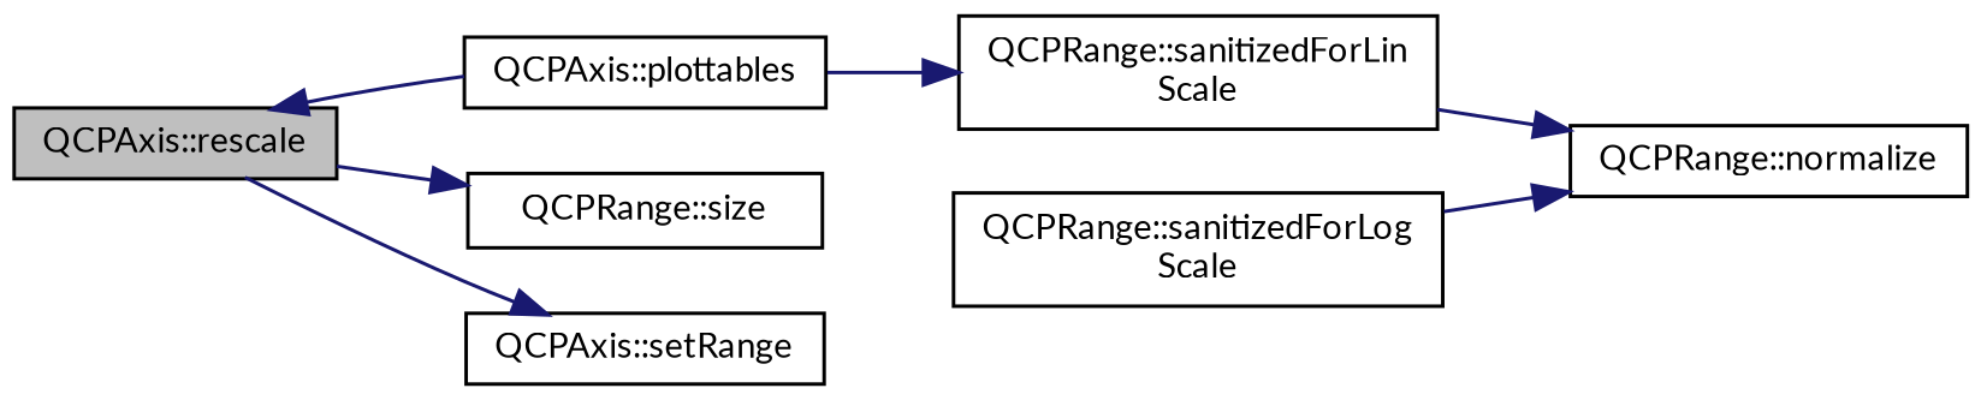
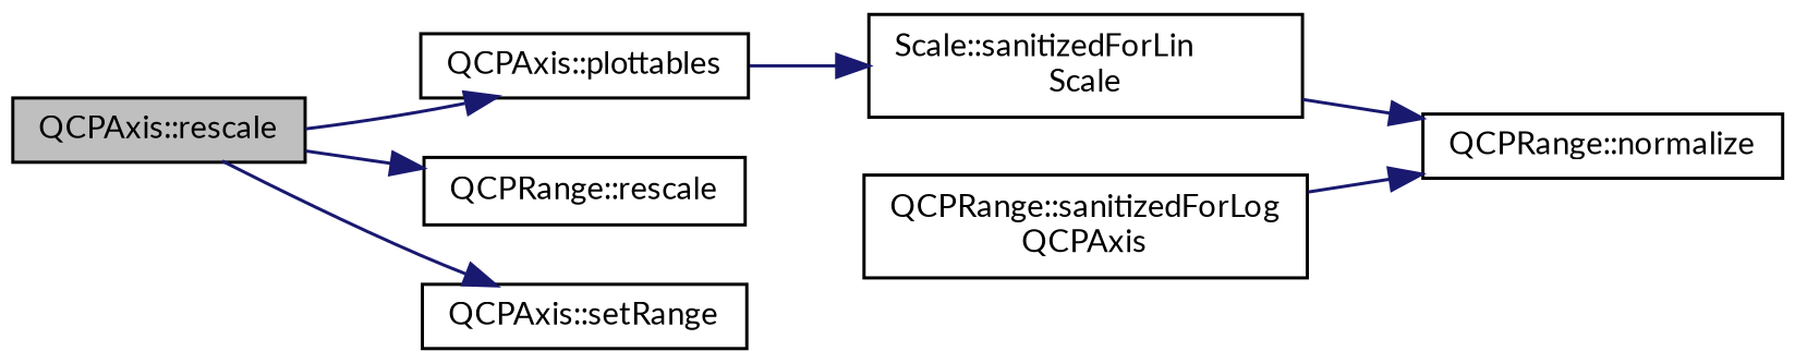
  digraph {
    fontname=Lato
    rankdir=LR
    node [color=black fillcolor=white fontname=Lato fontsize=10 shape=record style=filled]
    edge [color=midnightblue fontname=Lato fontsize=10 labelfontname=Helvetica labelfontsize=10 style=solid]
    n1 [fillcolor=grey75 fontcolor=black height=0.2 label="QCPAxis::rescale" width=0.4]
    n2 [height=0.2 label="QCPAxis::plottables" width=0.4]
-   n3 [height=0.2 label="QCPRange::size" width=0.4]
+   n3 [height=0.2 label="QCPRange::rescale" width=0.4]
    n4 [height=0.2 label="QCPAxis::setRange" width=0.4]
-   n5 [height=0.2 label="QCPRange::sanitizedForLin\lScale" width=0.4]
-   n6 [height=0.2 label="QCPRange::sanitizedForLog\lScale" width=0.4]
+   n5 [height=0.2 label="Scale::sanitizedForLin\lScale" width=0.4]
+   n6 [height=0.2 label="QCPRange::sanitizedForLog\lQCPAxis" width=0.4]
    n7 [height=0.2 label="QCPRange::normalize" width=0.4]
-   n2 -> n1
+   n1 -> n2
    n1 -> n3
    n1 -> n4
    n2 -> n5
    n5 -> n7
    n6 -> n7
  }
